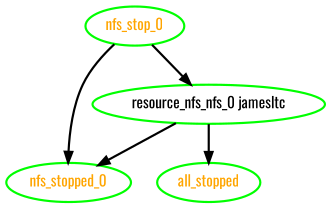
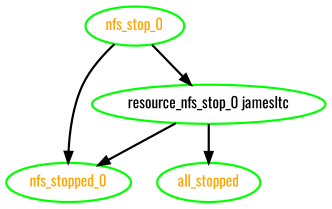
  digraph {
    fontname=Oswald
    node [color=green fontcolor=orange style=bold fontname=Oswald]
    edge [style=bold fontname=Oswald]
    all_stopped
    nfs_stop_0
    nfs_stopped_0
-   "resource_nfs_stop_0 jamesltc" [fontcolor=black label="resource_nfs_nfs_0 jamesltc"]
+   "resource_nfs_stop_0 jamesltc" [fontcolor=black]
    nfs_stop_0 -> nfs_stopped_0
    nfs_stop_0 -> "resource_nfs_stop_0 jamesltc"
    "resource_nfs_stop_0 jamesltc" -> all_stopped
    "resource_nfs_stop_0 jamesltc" -> nfs_stopped_0
  }
